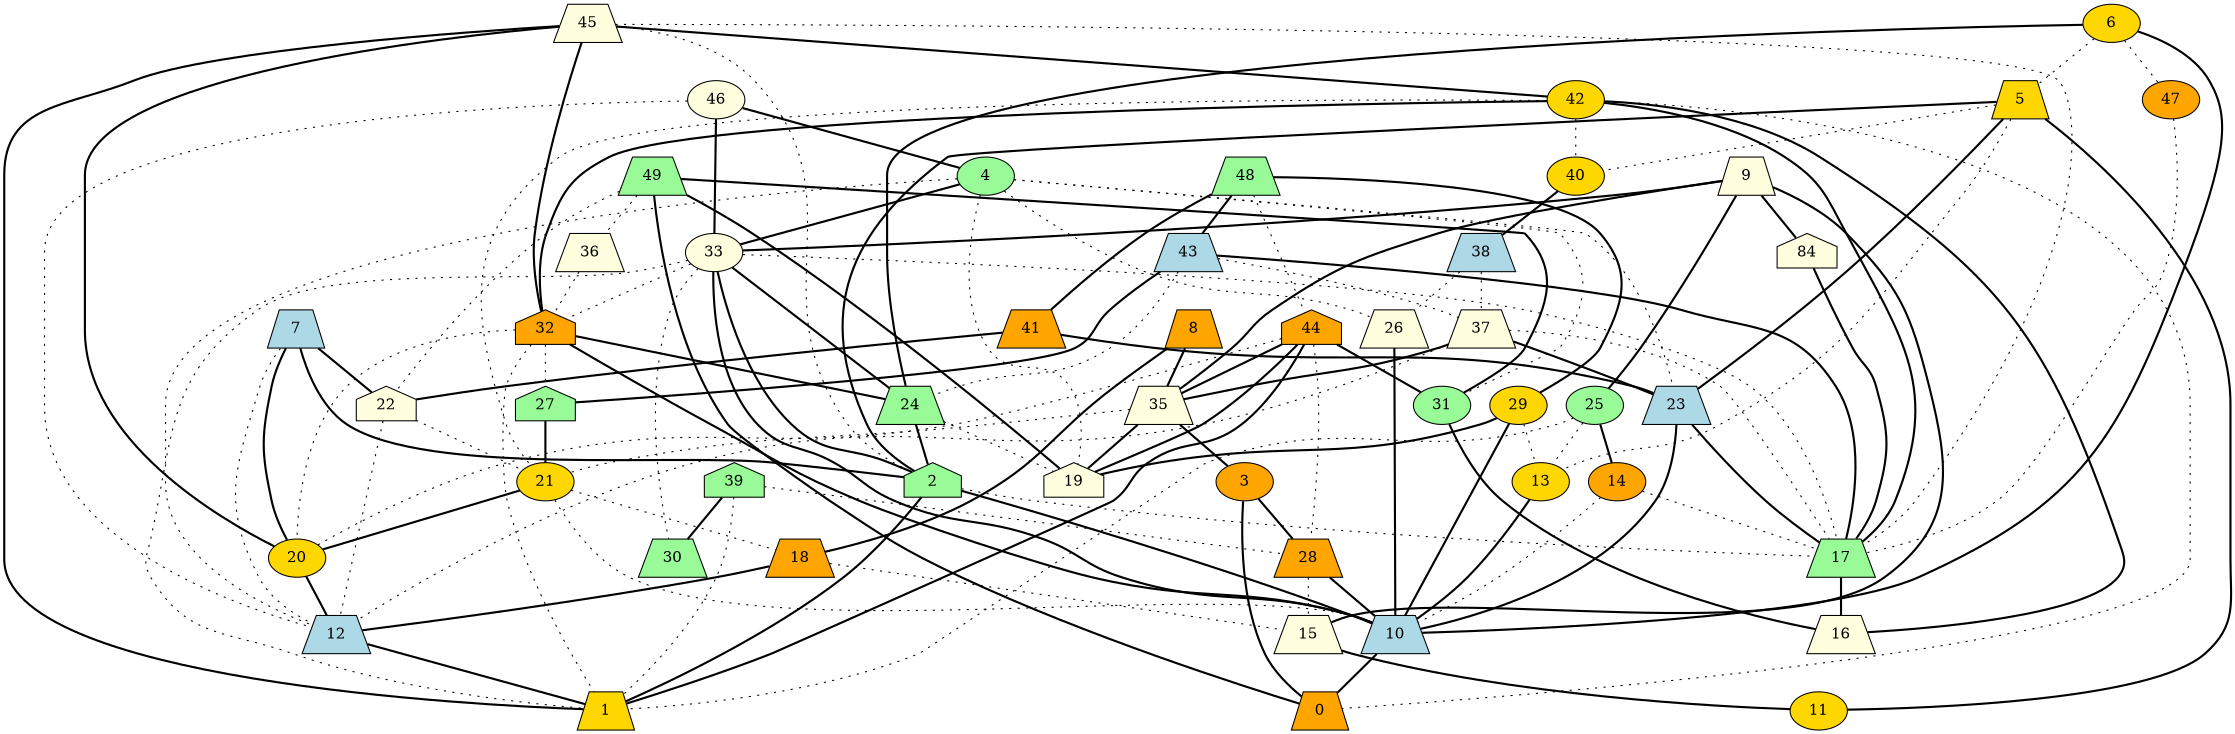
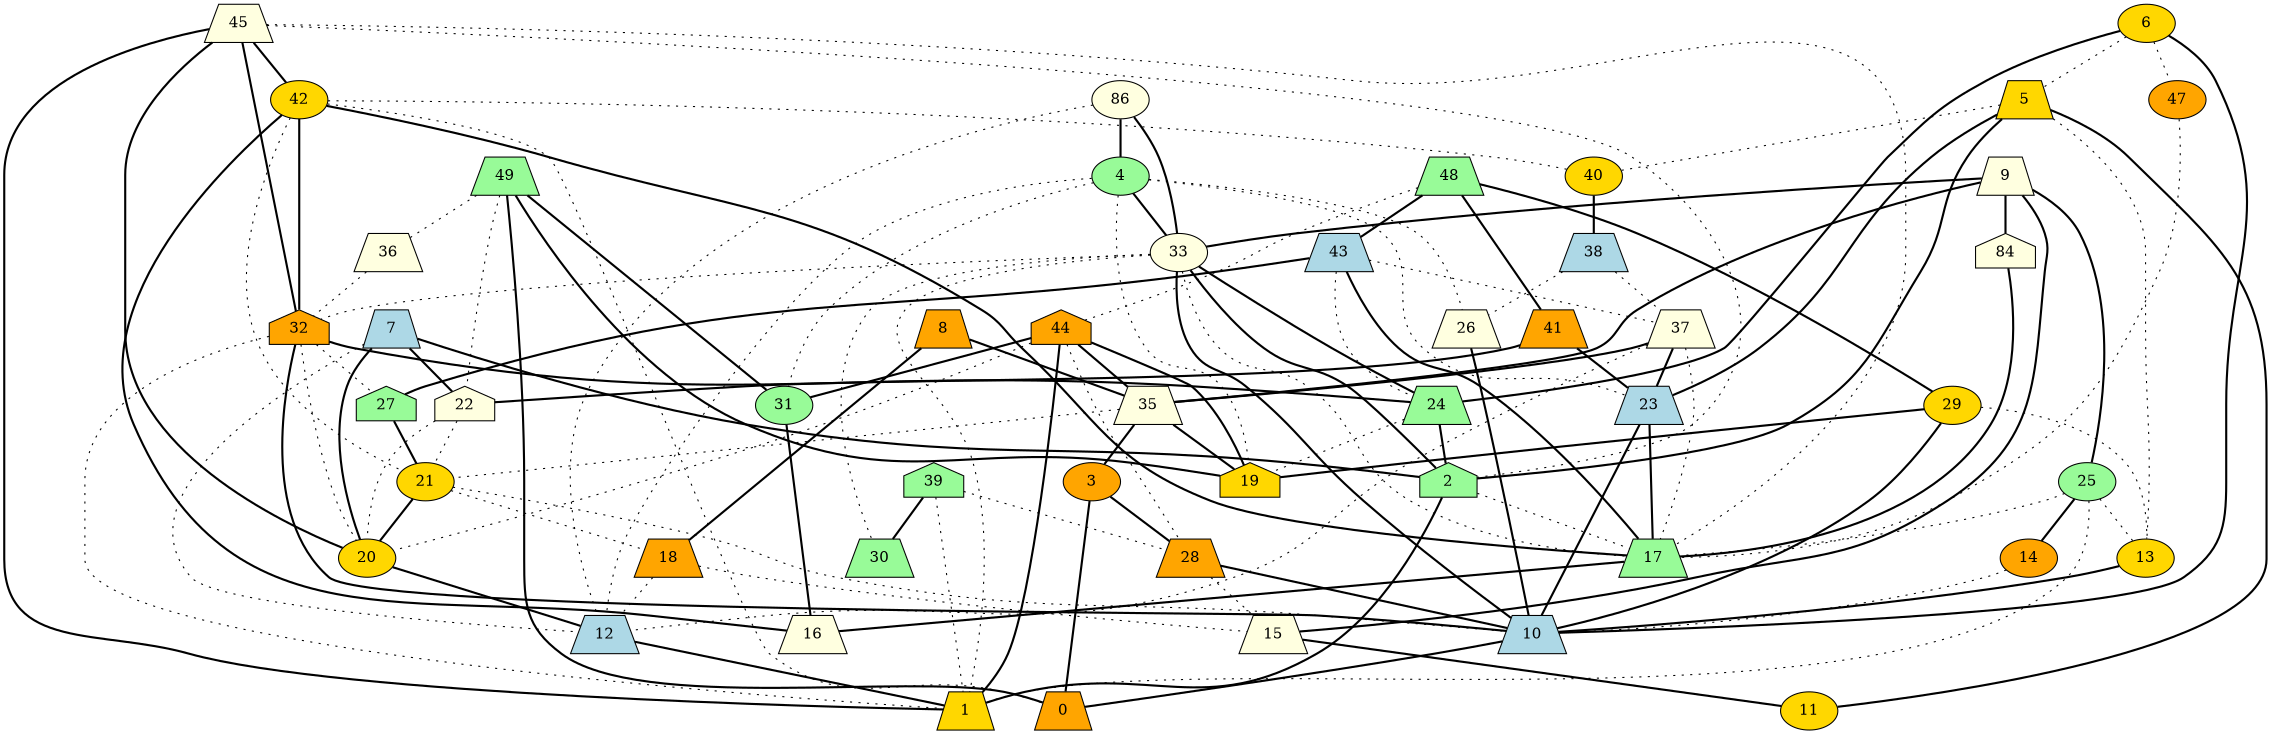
  digraph {
    node [fillcolor=lightyellow shape=trapezium style=filled]
    edge [color=black dir=none style=bold]
    47 [fillcolor=orange shape=ellipse]
    17 [fillcolor=palegreen]
    16
    42 [fillcolor=gold shape=ellipse]
    21 [fillcolor=gold shape=ellipse]
    0 [fillcolor=orange]
    40 [fillcolor=gold shape=ellipse]
    32 [fillcolor=orange shape=house]
    10 [fillcolor=lightblue]
    20 [fillcolor=gold shape=ellipse]
    18 [fillcolor=orange]
    38 [fillcolor=lightblue]
    49 [fillcolor=palegreen]
    36
    31 [fillcolor=palegreen shape=ellipse]
    22 [shape=house]
-   19 [shape=house]
+   19 [fillcolor=gold shape=house]
    12 [fillcolor=lightblue]
    1 [fillcolor=gold]
    14 [fillcolor=orange shape=ellipse]
    n21 [label=84 shape=house]
    9
    25 [fillcolor=palegreen shape=ellipse]
    35
    33 [shape=ellipse]
    15
    13 [fillcolor=gold shape=ellipse]
    3 [fillcolor=orange shape=ellipse]
    30 [fillcolor=palegreen]
    2 [fillcolor=palegreen shape=house]
    24 [fillcolor=palegreen]
    11 [fillcolor=gold shape=ellipse]
    39 [fillcolor=palegreen shape=house]
    28 [fillcolor=orange]
-   46 [shape=ellipse]
+   46 [shape=ellipse label=86]
    4 [fillcolor=palegreen shape=ellipse]
    23 [fillcolor=lightblue]
    26
    7 [fillcolor=lightblue]
    27 [fillcolor=palegreen shape=house]
    41 [fillcolor=orange]
    29 [fillcolor=gold shape=ellipse]
    37
    44 [fillcolor=orange shape=house]
    48 [fillcolor=palegreen]
    43 [fillcolor=lightblue]
    8 [fillcolor=orange]
    6 [fillcolor=gold shape=ellipse]
    5 [fillcolor=gold]
    45
    subgraph sub_1 {
      47
      17
      16
      42
      21
      0
      40
      32
      10
      20
      18
      38
      49
      36
      31
      22
      19
      12
      1
      14
      n21
      9
      25
      35
      33
      15
      13
      3
      30
      2
      24
      11
      39
      28
      46
      4
      23
      26
      7
      27
      41
      29
      37
      44
      48
      43
      8
      6
      5
      45
    }
    47 -> 17 [style=dotted]
    17 -> 16
    42 -> 17
    42 -> 16
    42 -> 21 [style=dotted]
    42 -> 0 [style=dotted]
    42 -> 40 [style=dotted]
    42 -> 32
    21 -> 10 [style=dotted]
    21 -> 20
    21 -> 18 [style=dotted]
    40 -> 38
    32 -> 10
    32 -> 20 [style=dotted]
    32 -> 1 [style=dotted]
    32 -> 24
    32 -> 27 [style=dotted]
    10 -> 0
    20 -> 12
-   18 -> 12
+   18 -> 12 [style=dotted]
    18 -> 15 [style=dotted]
    38 -> 26 [style=dotted]
    38 -> 37 [style=dotted]
    49 -> 0
    49 -> 36 [style=dotted]
    49 -> 31
    49 -> 22 [style=dotted]
    49 -> 19
    36 -> 32 [style=dotted]
    31 -> 16
    22 -> 21 [style=dotted]
-   22 -> 12 [style=dotted]
+   22 -> 20 [style=dotted]
    12 -> 1
    14 -> 10 [style=dotted]
    n21 -> 17
    9 -> n21
    9 -> 25
    9 -> 35
    9 -> 33
    9 -> 15
-   14 -> 17 [style=dotted]
+   25 -> 17 [style=dotted]
    25 -> 1 [style=dotted]
    25 -> 14
    25 -> 13 [style=dotted]
    35 -> 21 [style=dotted]
    35 -> 19
    35 -> 3
    33 -> 17 [style=dotted]
    33 -> 32 [style=dotted]
    33 -> 10
    33 -> 1 [style=dotted]
    33 -> 30 [style=dotted]
    33 -> 2
    33 -> 24
    15 -> 11
    13 -> 10
    3 -> 0
    3 -> 28
    2 -> 17 [style=dotted]
-   2 -> 10
    2 -> 1
    24 -> 19 [style=dotted]
    24 -> 2
    39 -> 1 [style=dotted]
    39 -> 30
    39 -> 28 [style=dotted]
    28 -> 10
    28 -> 15 [style=dotted]
    46 -> 12 [style=dotted]
    46 -> 33
    46 -> 4
    4 -> 31 [style=dotted]
    4 -> 19 [style=dotted]
    4 -> 12 [style=dotted]
    4 -> 33
    4 -> 23 [style=dotted]
    4 -> 26 [style=dotted]
    23 -> 17
    23 -> 10
    26 -> 10
    7 -> 20
    7 -> 22
    7 -> 12 [style=dotted]
    7 -> 2
    27 -> 21
    41 -> 22
    41 -> 23
    29 -> 10
    29 -> 19
    29 -> 13 [style=dotted]
    37 -> 17 [style=dotted]
    37 -> 12 [style=dotted]
    37 -> 35
    37 -> 23
    44 -> 20 [style=dotted]
    44 -> 31
    44 -> 19
    44 -> 1
    44 -> 35
    44 -> 28 [style=dotted]
    48 -> 41
    48 -> 29
    48 -> 44 [style=dotted]
    48 -> 43
    43 -> 17
    43 -> 24 [style=dotted]
    43 -> 27
    43 -> 37 [style=dotted]
    8 -> 18
    8 -> 35
    6 -> 47 [style=dotted]
    6 -> 10
    6 -> 24
    6 -> 5 [style=dotted]
    5 -> 40 [style=dotted]
    5 -> 13 [style=dotted]
    5 -> 2
    5 -> 11
    5 -> 23
    45 -> 17 [style=dotted]
    45 -> 42
    45 -> 32
    45 -> 20
    45 -> 1
    45 -> 2 [style=dotted]
  }
